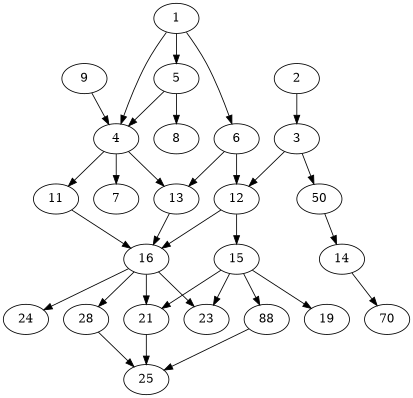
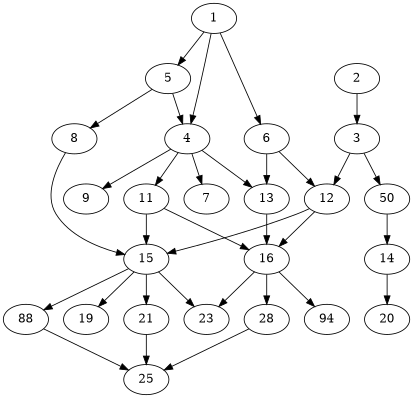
  digraph {
    node [alpha=0.18]
    1 [alpha=0.13 expect_size=65273647379479789568]
    4 [expect_size=8020113392571874]
    5 [alpha=0.11 expect_size=2218343649401095]
    6 [alpha=0.10 expect_size=397129408654518592]
    7 [alpha=0.20 expect_size=72958728240508032]
    9 [alpha=0.09 expect_size=111782715601501290496]
    11 [alpha=0.06 expect_size=2113555355726904]
    13 [alpha=0.05 expect_size=9611321245698097152]
    8 [alpha=0.16 expect_size=919730397872983]
    12 [alpha=0.08 expect_size=288710104654142242816]
    15 [alpha=0.01 expect_size=6961645054331463]
    16 [alpha=0.16 expect_size=8702603291160087]
    2 [alpha=0.03 expect_size=185928799522749152]
    3 [alpha=0.09 expect_size=191422211964641738752]
    n15 [alpha=0.07 expect_size=64142943195309976 label=50]
    14 [expect_size=290815177556250432]
-   20 [alpha=0.01 expect_size=158667571707376566272 label=70]
+   20 [alpha=0.01 expect_size=158667571707376566272]
    n18 [alpha=0.19 expect_size=4780394580462789 label=88]
    19 [alpha=0.07 expect_size=749409383643906]
    21 [alpha=0.06 expect_size=88254316942693761024]
    23 [alpha=0.14 expect_size=1322983775890800]
    n22 [alpha=0.05 expect_size=35849648131083862016 label=28]
-   24 [alpha=0.00 expect_size=44528134692304528]
+   24 [alpha=0.00 expect_size=44528134692304528 label=94]
    25 [alpha=0.20 expect_size=34514589234854100992]
    1 -> 4
    1 -> 5
    1 -> 6
    4 -> 7
-   9 -> 4
+   4 -> 9
    4 -> 11
    4 -> 13
    5 -> 4
    5 -> 8
    6 -> 13
    6 -> 12
+   11 -> 15
    11 -> 16
    13 -> 16
+   8 -> 15
    12 -> 15
    12 -> 16
    15 -> n18
    15 -> 19
    15 -> 21
    15 -> 23
-   16 -> 21
    16 -> 23
    16 -> n22
    16 -> 24
    2 -> 3
    3 -> 12
    3 -> n15
    n15 -> 14
    14 -> 20
    n18 -> 25
    21 -> 25
    n22 -> 25
  }
